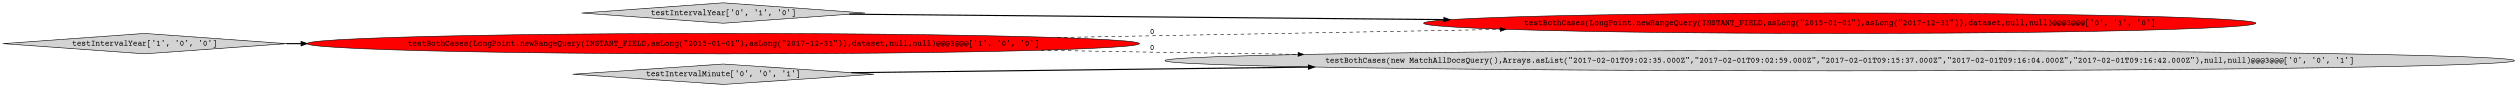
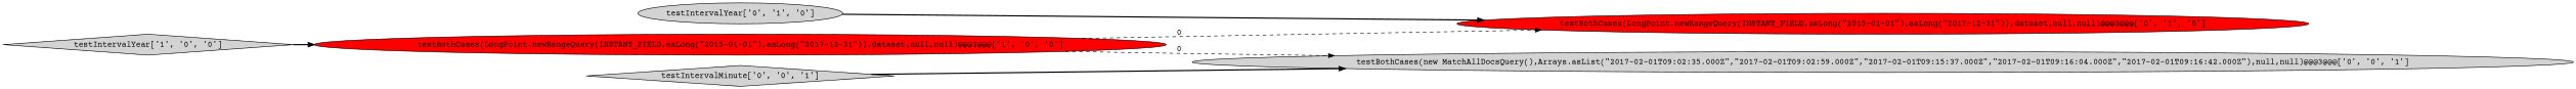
  digraph {
    rankdir=LR
    fontname="Courier Prime"
    node [fillcolor=lightgray shape=ellipse style=filled fontname="Courier Prime"]
    edge [style=bold fontname="Courier Prime"]
    n1 [fillcolor=red label="testBothCases(LongPoint.newRangeQuery(INSTANT_FIELD,asLong(\"2015-01-01\"),asLong(\"2017-12-31\")),dataset,null,null)@@@3@@@['1', '0', '0']"]
    n2 [fillcolor=red label="testBothCases(LongPoint.newRangeQuery(INSTANT_FIELD,asLong(\"2015-01-01\"),asLong(\"2017-12-31\")),dataset,null,null)@@@3@@@['0', '1', '0']"]
    n3 [label="testBothCases(new MatchAllDocsQuery(),Arrays.asList(\"2017-02-01T09:02:35.000Z\",\"2017-02-01T09:02:59.000Z\",\"2017-02-01T09:15:37.000Z\",\"2017-02-01T09:16:04.000Z\",\"2017-02-01T09:16:42.000Z\"),null,null)@@@3@@@['0', '0', '1']"]
-   n4 [label="testIntervalYear['0', '1', '0']" shape=diamond]
+   n4 [label="testIntervalYear['0', '1', '0']"]
    n5 [label="testIntervalMinute['0', '0', '1']" shape=diamond]
    n6 [label="testIntervalYear['1', '0', '0']" shape=diamond]
    n1 -> n2 [label=0 style=dashed]
    n1 -> n3 [label=0 style=dashed]
    n4 -> n2
    n5 -> n3
    n6 -> n1
  }
